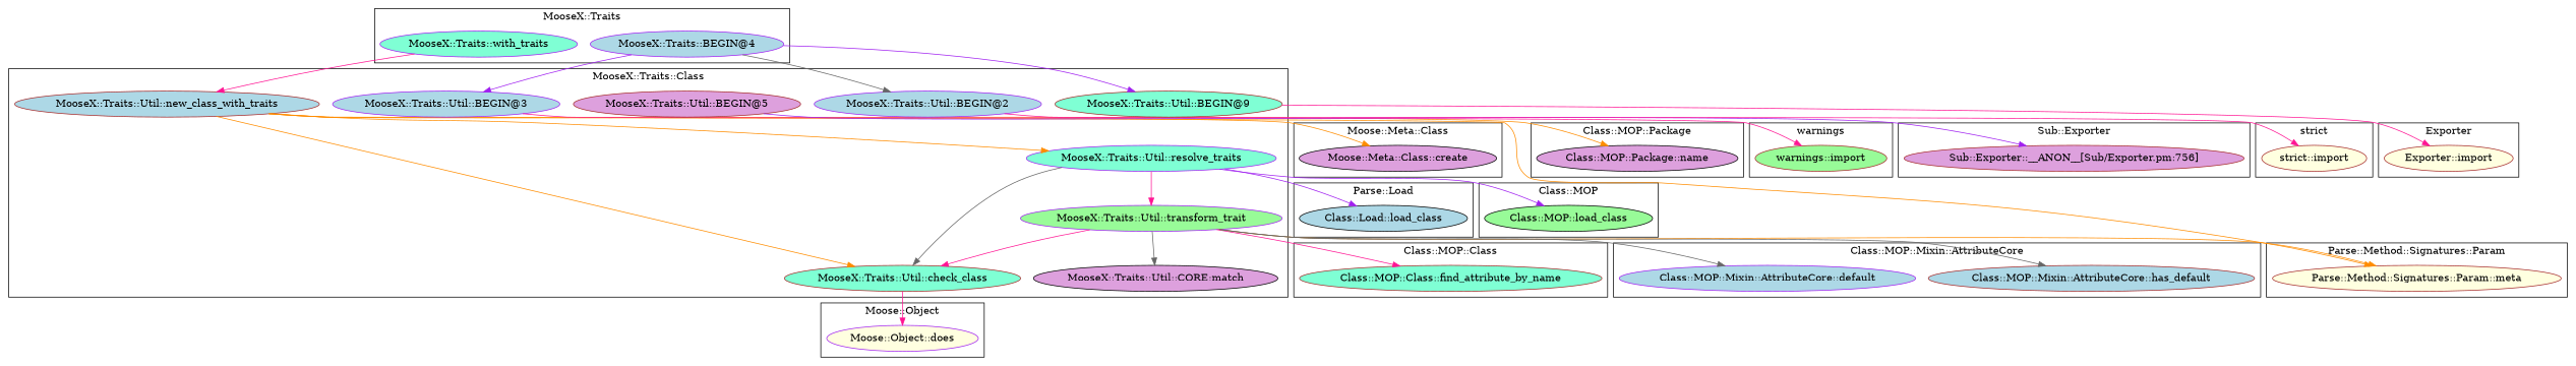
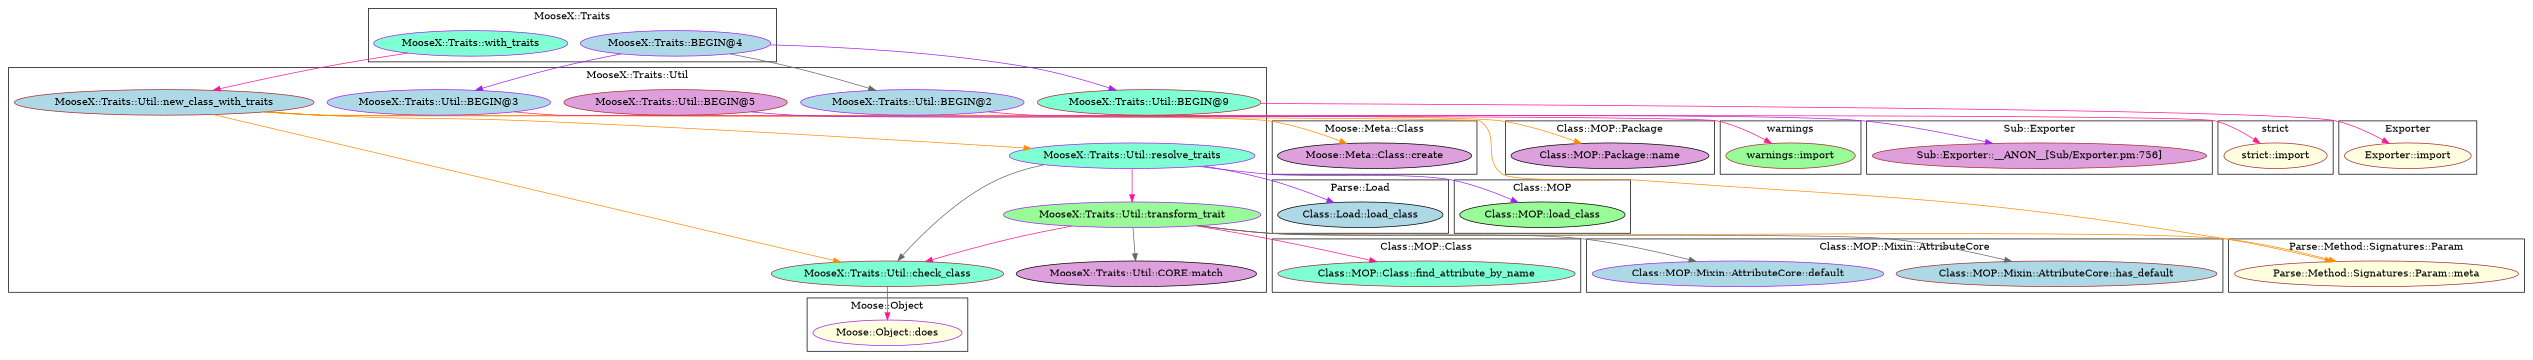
  digraph {
    node [color=brown fillcolor=lightblue style=filled]
    edge [color=deeppink]
    "Class::Load::load_class" [color=black]
    "Moose::Meta::Class::create" [color=black fillcolor=plum]
    "warnings::import" [fillcolor=palegreen]
    "MooseX::Traits::Util::new_class_with_traits"
    "MooseX::Traits::Util::BEGIN@3" [color=purple]
    "MooseX::Traits::Util::CORE:match" [color=black fillcolor=plum]
    "MooseX::Traits::Util::BEGIN@5" [fillcolor=plum]
    "MooseX::Traits::Util::transform_trait" [color=purple fillcolor=palegreen]
    "MooseX::Traits::Util::check_class" [fillcolor=aquamarine]
    "MooseX::Traits::Util::BEGIN@2" [color=purple]
    "MooseX::Traits::Util::BEGIN@9" [fillcolor=aquamarine]
    "MooseX::Traits::Util::resolve_traits" [color=purple fillcolor=aquamarine]
    "Parse::Method::Signatures::Param::meta" [fillcolor=lightyellow]
    "Class::MOP::Class::find_attribute_by_name" [fillcolor=aquamarine]
    "Moose::Object::does" [color=purple fillcolor=lightyellow]
    "Class::MOP::Mixin::AttributeCore::has_default"
    "Class::MOP::Mixin::AttributeCore::default" [color=purple]
    "MooseX::Traits::with_traits" [color=purple fillcolor=aquamarine]
    "MooseX::Traits::BEGIN@4" [color=purple]
    "Exporter::import" [fillcolor=lightyellow]
    "Sub::Exporter::__ANON__[Sub/Exporter.pm:756]" [fillcolor=plum]
    "strict::import" [fillcolor=lightyellow]
    "Class::MOP::load_class" [color=black fillcolor=palegreen]
    "Class::MOP::Package::name" [color=black fillcolor=plum]
    subgraph cluster_1 {
      label="Parse::Load"
      "Class::Load::load_class"
    }
    subgraph cluster_2 {
      label="Moose::Meta::Class"
      "Moose::Meta::Class::create"
    }
    subgraph cluster_3 {
      label=warnings
      "warnings::import"
    }
    subgraph cluster_4 {
-     label="MooseX::Traits::Class"
+     label="MooseX::Traits::Util"
      "MooseX::Traits::Util::new_class_with_traits"
      "MooseX::Traits::Util::BEGIN@3"
      "MooseX::Traits::Util::CORE:match"
      "MooseX::Traits::Util::BEGIN@5"
      "MooseX::Traits::Util::transform_trait"
      "MooseX::Traits::Util::check_class"
      "MooseX::Traits::Util::BEGIN@2"
      "MooseX::Traits::Util::BEGIN@9"
      "MooseX::Traits::Util::resolve_traits"
    }
    subgraph cluster_5 {
      label="Parse::Method::Signatures::Param"
      "Parse::Method::Signatures::Param::meta"
    }
    subgraph cluster_6 {
      label="Class::MOP::Class"
      "Class::MOP::Class::find_attribute_by_name"
    }
    subgraph cluster_7 {
      label="Moose::Object"
      "Moose::Object::does"
    }
    subgraph cluster_8 {
      label="Class::MOP::Mixin::AttributeCore"
      "Class::MOP::Mixin::AttributeCore::has_default"
      "Class::MOP::Mixin::AttributeCore::default"
    }
    subgraph cluster_9 {
      label="MooseX::Traits"
      "MooseX::Traits::with_traits"
      "MooseX::Traits::BEGIN@4"
    }
    subgraph cluster_10 {
      label=Exporter
      "Exporter::import"
    }
    subgraph cluster_11 {
      label="Sub::Exporter"
      "Sub::Exporter::__ANON__[Sub/Exporter.pm:756]"
    }
    subgraph cluster_12 {
      label="strict"
      "strict::import"
    }
    subgraph cluster_13 {
      label="Class::MOP"
      "Class::MOP::load_class"
    }
    subgraph cluster_14 {
      label="Class::MOP::Package"
      "Class::MOP::Package::name"
    }
    "MooseX::Traits::Util::new_class_with_traits" -> "Moose::Meta::Class::create" [color=darkorange]
    "MooseX::Traits::Util::new_class_with_traits" -> "MooseX::Traits::Util::check_class" [color=darkorange]
    "MooseX::Traits::Util::new_class_with_traits" -> "MooseX::Traits::Util::resolve_traits" [color=darkorange]
    "MooseX::Traits::Util::new_class_with_traits" -> "Parse::Method::Signatures::Param::meta" [color=darkorange]
    "MooseX::Traits::Util::new_class_with_traits" -> "Class::MOP::Package::name" [color=darkorange]
    "MooseX::Traits::Util::BEGIN@3" -> "warnings::import"
    "MooseX::Traits::Util::BEGIN@5" -> "Sub::Exporter::__ANON__[Sub/Exporter.pm:756]" [color=purple]
    "MooseX::Traits::Util::transform_trait" -> "MooseX::Traits::Util::CORE:match" [color=gray40]
    "MooseX::Traits::Util::transform_trait" -> "MooseX::Traits::Util::check_class"
    "MooseX::Traits::Util::transform_trait" -> "Parse::Method::Signatures::Param::meta" [color=darkorange]
    "MooseX::Traits::Util::transform_trait" -> "Class::MOP::Class::find_attribute_by_name"
    "MooseX::Traits::Util::transform_trait" -> "Class::MOP::Mixin::AttributeCore::has_default" [color=gray40]
    "MooseX::Traits::Util::transform_trait" -> "Class::MOP::Mixin::AttributeCore::default" [color=gray40]
    "MooseX::Traits::Util::check_class" -> "Moose::Object::does"
    "MooseX::Traits::Util::BEGIN@2" -> "strict::import"
    "MooseX::Traits::Util::BEGIN@9" -> "Exporter::import"
    "MooseX::Traits::Util::resolve_traits" -> "Class::Load::load_class" [color=purple]
    "MooseX::Traits::Util::resolve_traits" -> "MooseX::Traits::Util::transform_trait"
    "MooseX::Traits::Util::resolve_traits" -> "MooseX::Traits::Util::check_class" [color=gray40]
    "MooseX::Traits::Util::resolve_traits" -> "Class::MOP::load_class" [color=purple]
    "MooseX::Traits::with_traits" -> "MooseX::Traits::Util::new_class_with_traits"
    "MooseX::Traits::BEGIN@4" -> "MooseX::Traits::Util::BEGIN@3" [color=purple]
    "MooseX::Traits::BEGIN@4" -> "MooseX::Traits::Util::BEGIN@2" [color=gray40]
    "MooseX::Traits::BEGIN@4" -> "MooseX::Traits::Util::BEGIN@9" [color=purple]
  }
